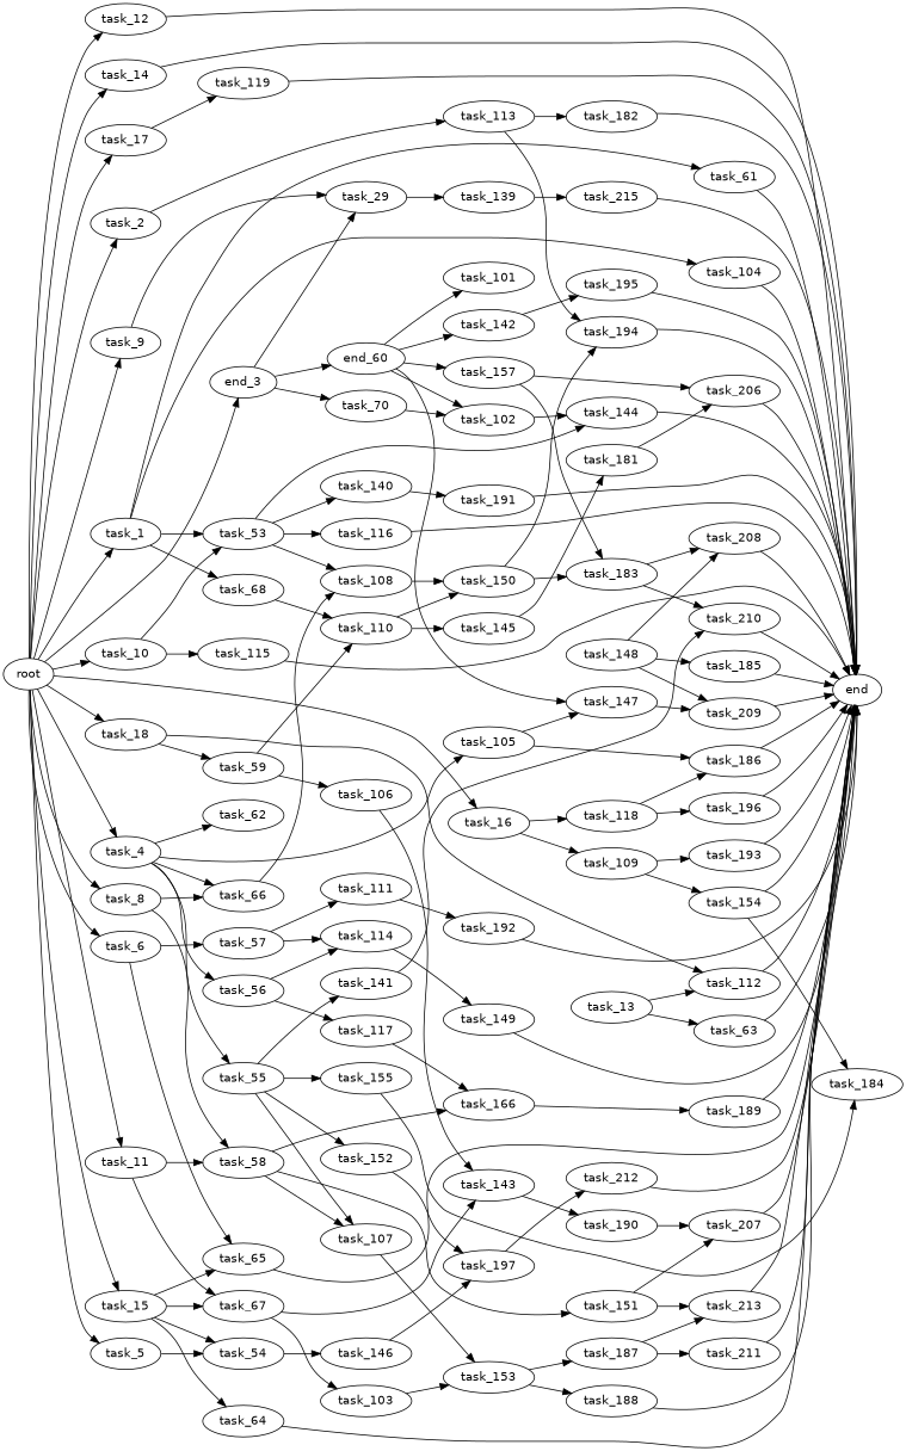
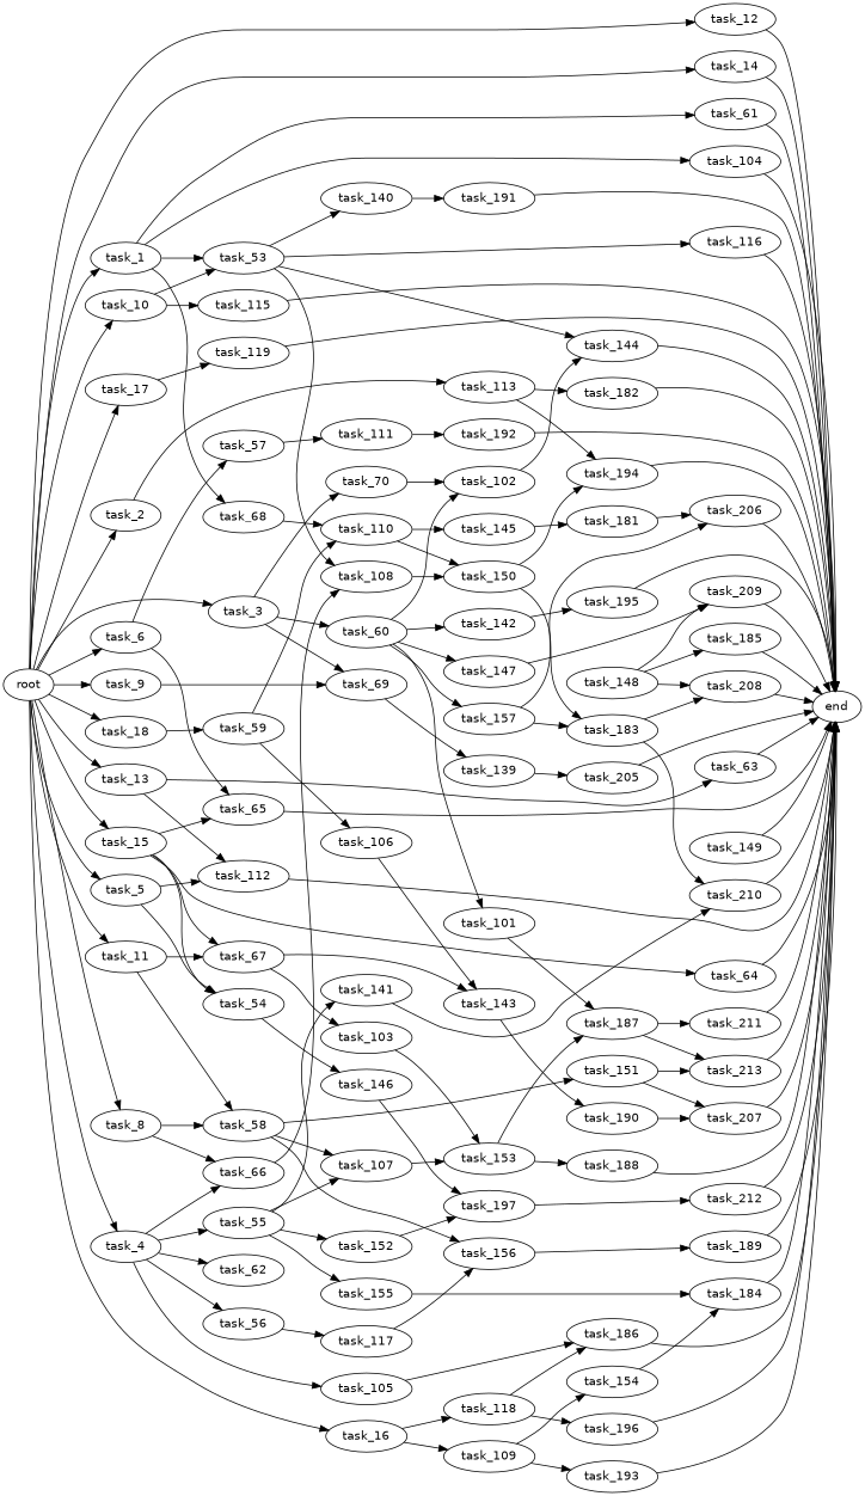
  digraph {
    fontname="DejaVu Sans"
    rankdir=LR
    node [fontname="DejaVu Sans"]
    edge [fontname="DejaVu Sans"]
    root
    task_1
    task_2
-   task_3 [label=end_3]
+   task_3
    task_4
    task_5
    task_6
    task_8
    task_9
    task_10
    task_11
    task_12
    task_13
    task_14
    task_15
    task_16
    task_17
    task_18
    task_53
    task_61
    task_68
    task_104
    task_113
-   task_60 [label=end_60]
-   task_69 [label=task_29]
+   task_60
+   task_69
    task_70
    task_55
    task_56
    task_62
    task_66
    task_105
    task_54
    task_57
    task_65
    task_58
    task_115
    task_67
    end
    task_63
    task_112
    task_64
    task_109
    task_118
    task_119
    task_59
    task_108
    task_116
    task_140
    task_144
    task_110
    task_182
    task_194
    task_101
    task_102
    task_142
    task_147
    task_157
    task_139
    task_107
    task_141
    task_152
    task_155
-   task_114
    task_117
    task_186
    task_146
    task_111
    task_151
-   task_156 [label=task_166]
+   task_156
    task_103
    task_143
    task_154
    task_193
    task_196
    task_106
    task_150
    task_191
    task_197
    task_153
    task_210
    task_184
    task_149
    task_192
    task_207
    task_213
    task_189
    task_145
    task_187
    task_195
    task_209
    task_183
    task_206
    task_148
    task_185
    task_208
    task_190
-   task_205 [label=task_215]
+   task_205
    task_211
    task_188
    task_181
    task_212
    root -> task_1
    root -> task_2
    root -> task_3
    root -> task_4
    root -> task_5
    root -> task_6
    root -> task_8
    root -> task_9
    root -> task_10
    root -> task_11
    root -> task_12
+   root -> task_13
    root -> task_14
    root -> task_15
    root -> task_16
    root -> task_17
    root -> task_18
    task_1 -> task_53
    task_1 -> task_61
    task_1 -> task_68
    task_1 -> task_104
    task_2 -> task_113
    task_3 -> task_60
    task_3 -> task_69
    task_3 -> task_70
    task_4 -> task_55
    task_4 -> task_56
    task_4 -> task_62
    task_4 -> task_66
    task_4 -> task_105
    task_5 -> task_54
    task_6 -> task_57
    task_6 -> task_65
    task_8 -> task_66
    task_8 -> task_58
    task_9 -> task_69
    task_10 -> task_53
    task_10 -> task_115
    task_11 -> task_58
    task_11 -> task_67
    task_12 -> end
    task_13 -> task_63
    task_13 -> task_112
    task_14 -> end
    task_15 -> task_54
    task_15 -> task_65
    task_15 -> task_67
    task_15 -> task_64
    task_16 -> task_109
    task_16 -> task_118
    task_17 -> task_119
-   task_18 -> task_112
+   task_5 -> task_112
    task_18 -> task_59
    task_53 -> task_108
    task_53 -> task_116
    task_53 -> task_140
    task_53 -> task_144
    task_61 -> end
    task_68 -> task_110
    task_104 -> end
    task_113 -> task_182
    task_113 -> task_194
    task_60 -> task_101
    task_60 -> task_102
    task_60 -> task_142
    task_60 -> task_147
    task_60 -> task_157
    task_69 -> task_139
    task_70 -> task_102
    task_55 -> task_107
    task_55 -> task_141
    task_55 -> task_152
    task_55 -> task_155
-   task_56 -> task_114
    task_56 -> task_117
    task_66 -> task_108
-   task_105 -> task_147
    task_105 -> task_186
    task_54 -> task_146
-   task_57 -> task_114
    task_57 -> task_111
    task_65 -> end
    task_58 -> task_107
    task_58 -> task_151
    task_58 -> task_156
    task_115 -> end
    task_67 -> task_103
    task_67 -> task_143
    task_63 -> end
    task_112 -> end
    task_64 -> end
    task_109 -> task_154
    task_109 -> task_193
    task_118 -> task_186
    task_118 -> task_196
    task_119 -> end
    task_59 -> task_110
    task_59 -> task_106
    task_108 -> task_150
    task_116 -> end
    task_140 -> task_191
    task_144 -> end
    task_110 -> task_150
    task_110 -> task_145
    task_182 -> end
    task_194 -> end
+   task_101 -> task_187
    task_102 -> task_144
    task_142 -> task_195
    task_147 -> task_209
    task_157 -> task_183
    task_157 -> task_206
    task_139 -> task_205
    task_107 -> task_153
    task_141 -> task_210
    task_152 -> task_197
    task_155 -> task_184
-   task_114 -> task_149
    task_117 -> task_156
    task_186 -> end
    task_146 -> task_197
    task_111 -> task_192
    task_151 -> task_207
    task_151 -> task_213
    task_156 -> task_189
    task_103 -> task_153
    task_143 -> task_190
    task_154 -> task_184
    task_193 -> end
    task_196 -> end
    task_106 -> task_143
    task_150 -> task_194
    task_150 -> task_183
    task_191 -> end
    task_197 -> task_212
    task_153 -> task_187
    task_153 -> task_188
    task_210 -> end
-   task_154 -> end
+   task_184 -> end
    task_149 -> end
    task_192 -> end
    task_207 -> end
    task_213 -> end
    task_189 -> end
    task_145 -> task_181
    task_187 -> task_213
    task_187 -> task_211
    task_195 -> end
    task_209 -> end
    task_183 -> task_210
    task_183 -> task_208
    task_206 -> end
    task_148 -> task_209
    task_148 -> task_185
    task_148 -> task_208
    task_185 -> end
    task_208 -> end
    task_190 -> task_207
    task_205 -> end
    task_211 -> end
    task_188 -> end
    task_181 -> task_206
    task_212 -> end
  }
